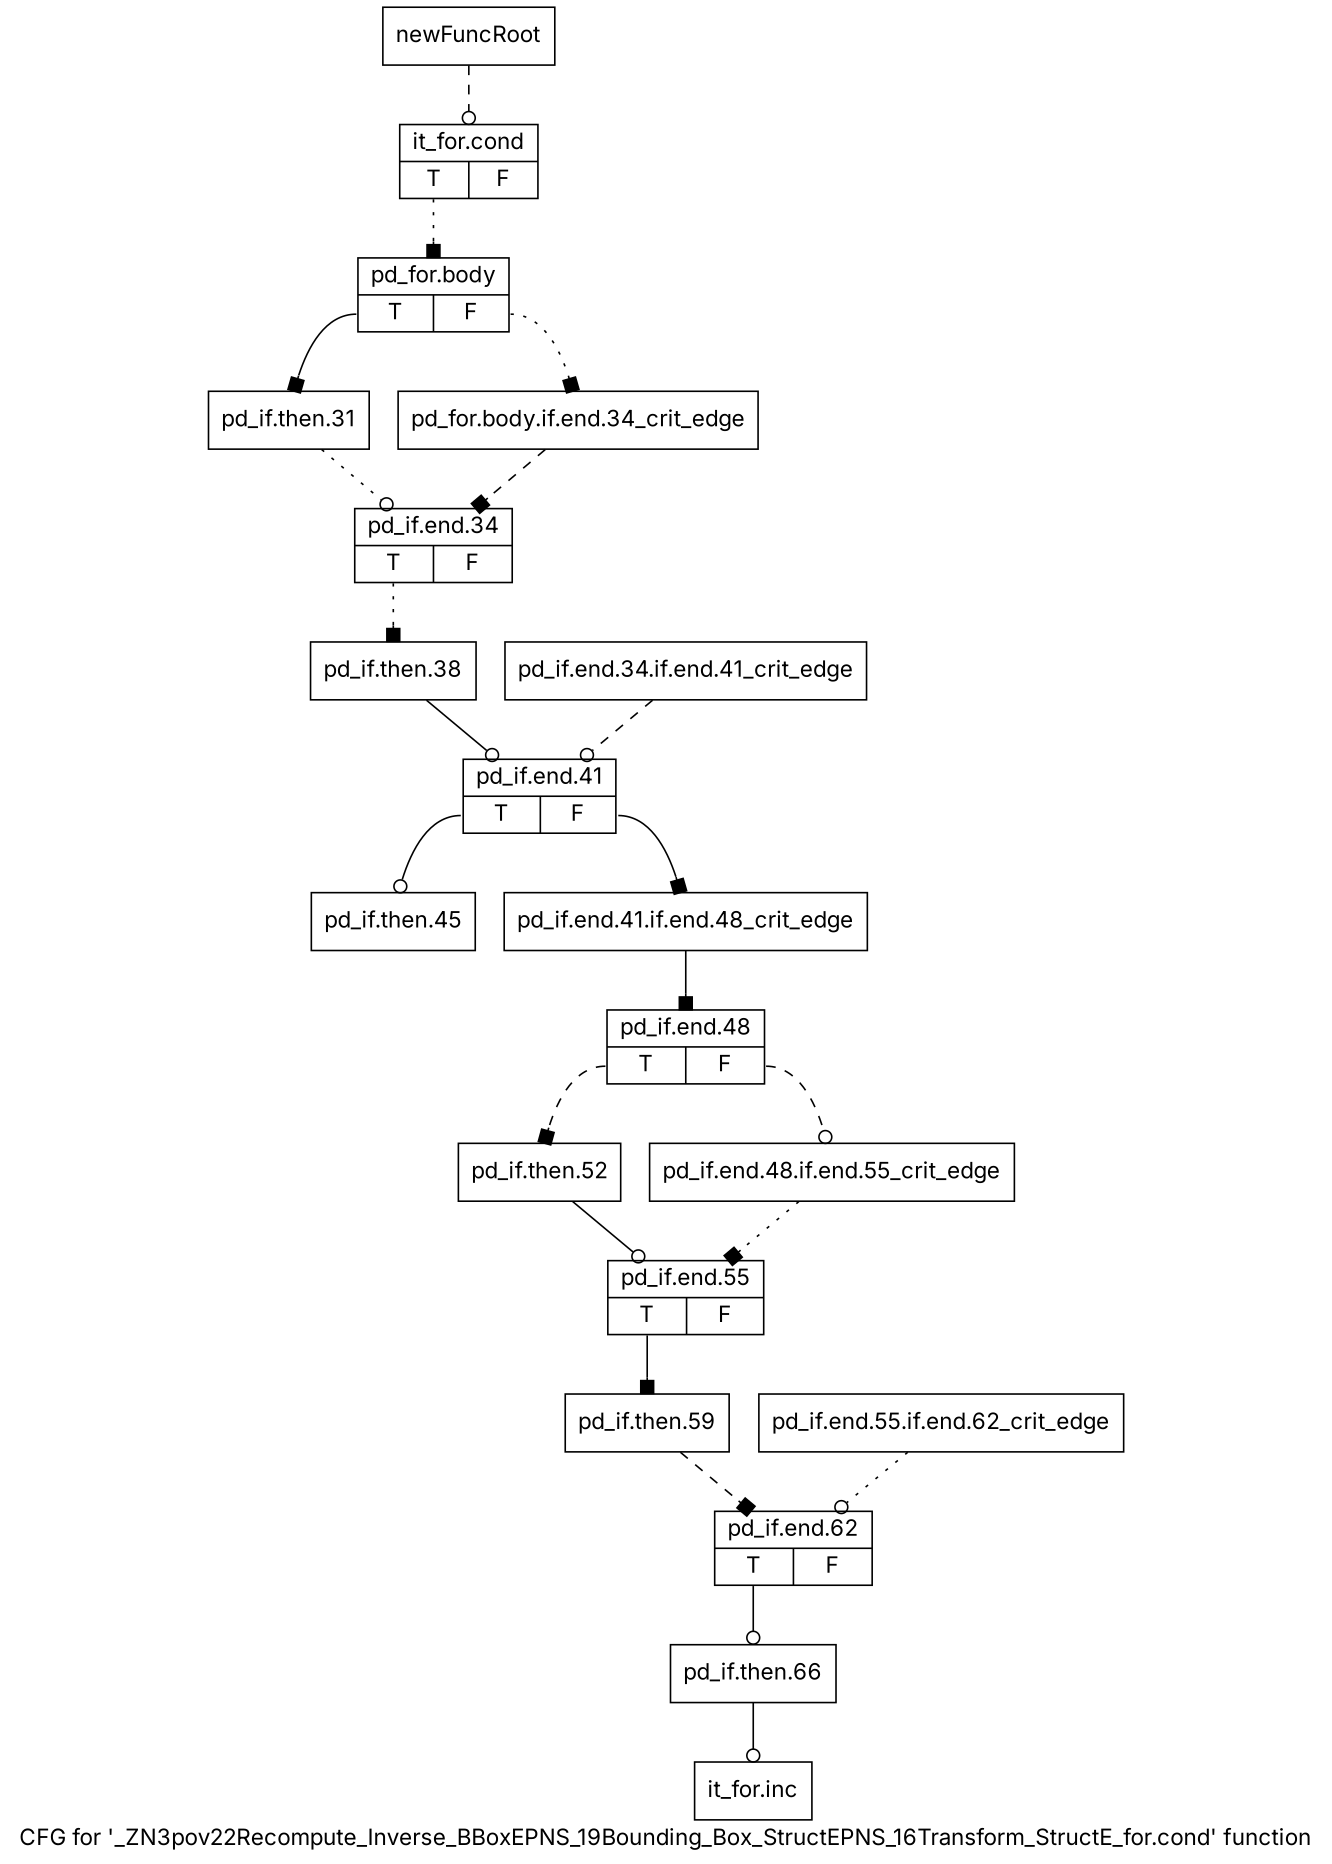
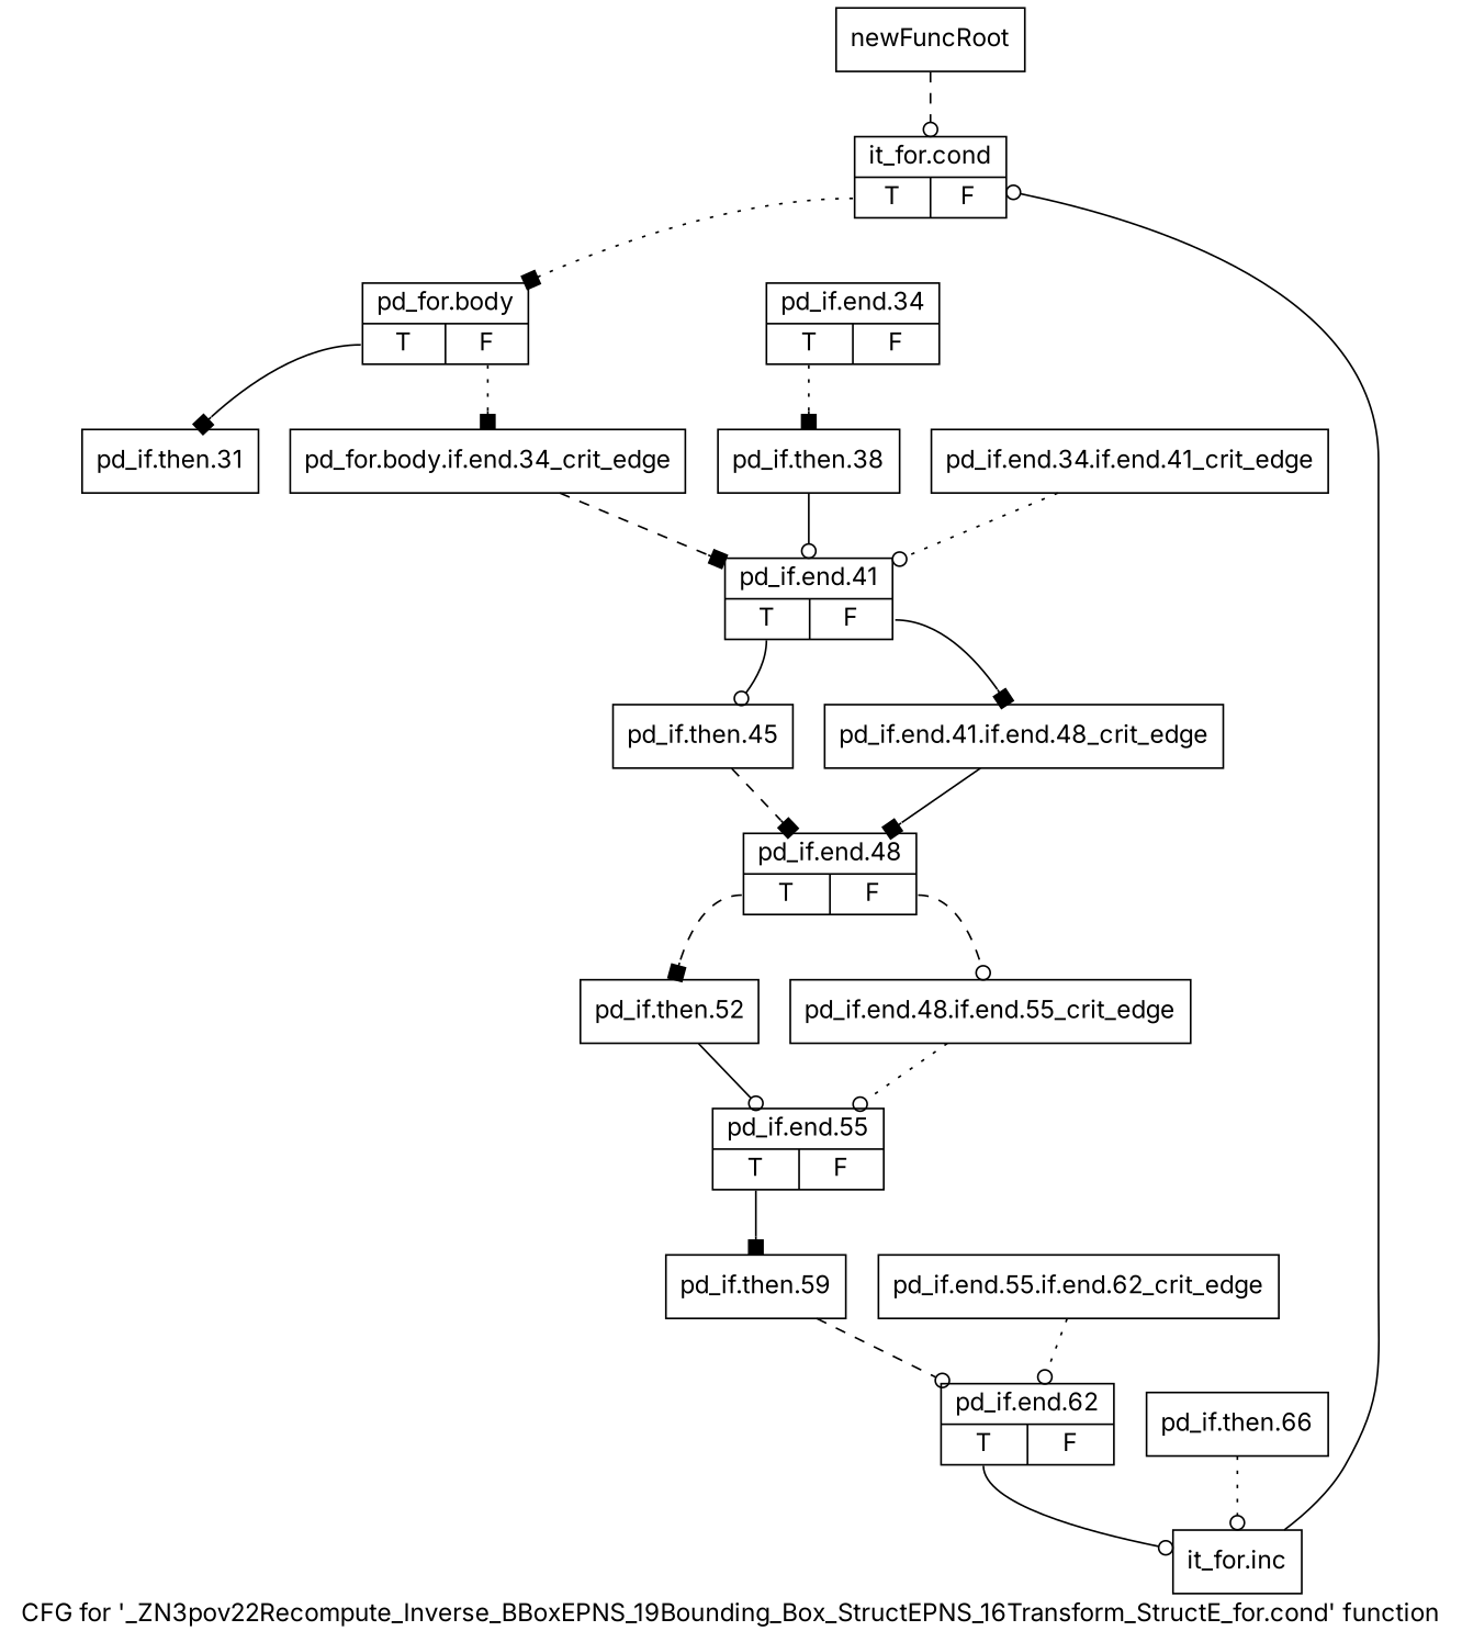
  digraph {
    fontname=Inter
    label="CFG for '_ZN3pov22Recompute_Inverse_BBoxEPNS_19Bounding_Box_StructEPNS_16Transform_StructE_for.cond' function"
    node [fontname=Inter shape=record]
    edge [arrowhead=odot fontname=Inter style=solid]
    n1 [label="{newFuncRoot}"]
    n2 [label="{it_for.cond|{<s0>T|<s1>F}}"]
    n3 [label="{pd_for.body|{<s0>T|<s1>F}}"]
    n4 [label="{pd_if.then.31}"]
    n5 [label="{pd_for.body.if.end.34_crit_edge}"]
    n6 [label="{pd_if.end.34|{<s0>T|<s1>F}}"]
    n7 [label="{pd_if.then.38}"]
    n8 [label="{pd_if.end.41|{<s0>T|<s1>F}}"]
    n9 [label="{pd_if.end.34.if.end.41_crit_edge}"]
    n10 [label="{pd_if.then.45}"]
    n11 [label="{pd_if.end.41.if.end.48_crit_edge}"]
    n12 [label="{pd_if.end.48|{<s0>T|<s1>F}}"]
    n13 [label="{pd_if.then.52}"]
    n14 [label="{pd_if.end.48.if.end.55_crit_edge}"]
    n15 [label="{pd_if.end.55|{<s0>T|<s1>F}}"]
    n16 [label="{pd_if.then.59}"]
    n17 [label="{pd_if.end.62|{<s0>T|<s1>F}}"]
    n18 [label="{pd_if.end.55.if.end.62_crit_edge}"]
    n19 [label="{pd_if.then.66}"]
    n20 [label="{it_for.inc}"]
    n1 -> n2 [style=dashed]
    n2 -> n3 [arrowhead=box style=dotted tailport=s0]
    n3 -> n4 [arrowhead=box tailport=s0]
    n3 -> n5 [arrowhead=box style=dotted tailport=s1]
-   n4 -> n6 [style=dotted]
-   n5 -> n6 [arrowhead=box style=dashed]
+   n5 -> n8 [arrowhead=box style=dashed]
    n6 -> n7 [arrowhead=box style=dotted tailport=s0]
    n7 -> n8
    n8 -> n10 [tailport=s0]
    n8 -> n11 [arrowhead=box tailport=s1]
-   n9 -> n8 [style=dashed]
+   n9 -> n8 [style=dotted]
+   n10 -> n12 [arrowhead=box style=dashed]
    n11 -> n12 [arrowhead=box]
    n12 -> n13 [arrowhead=box style=dashed tailport=s0]
    n12 -> n14 [style=dashed tailport=s1]
    n13 -> n15
-   n14 -> n15 [arrowhead=box style=dotted]
+   n14 -> n15 [style=dotted]
    n15 -> n16 [arrowhead=box tailport=s0]
-   n16 -> n17 [arrowhead=box style=dashed]
-   n17 -> n19 [tailport=s0]
+   n16 -> n17 [style=dashed]
+   n17 -> n20 [tailport=s0]
    n18 -> n17 [style=dotted]
-   n19 -> n20
+   n19 -> n20 [style=dotted]
+   n20 -> n2
  }
